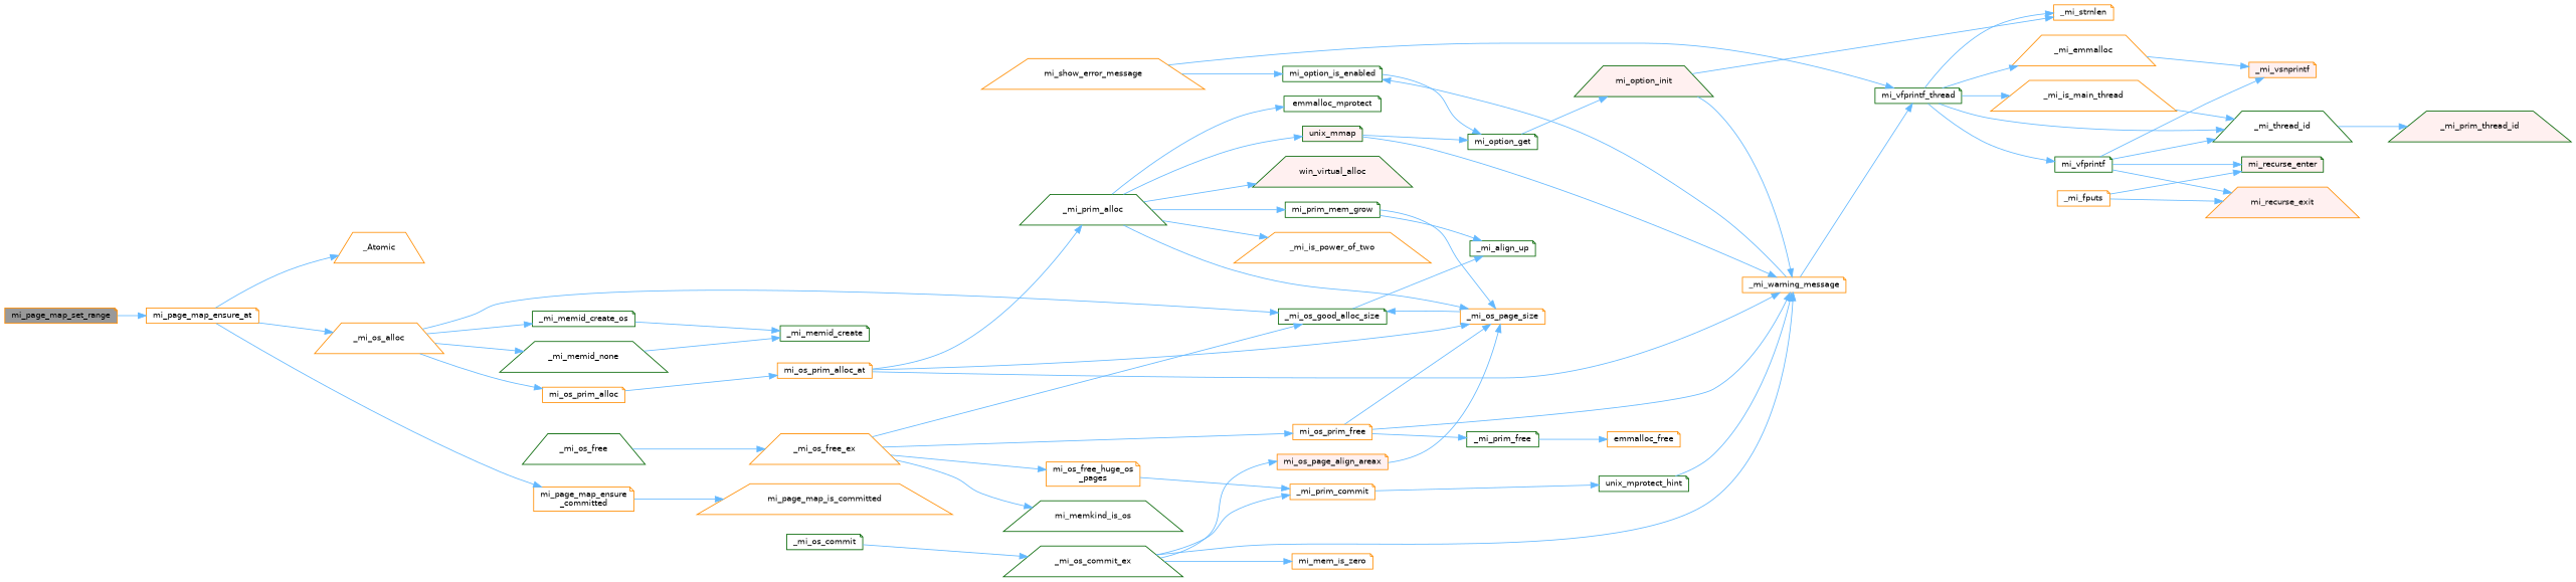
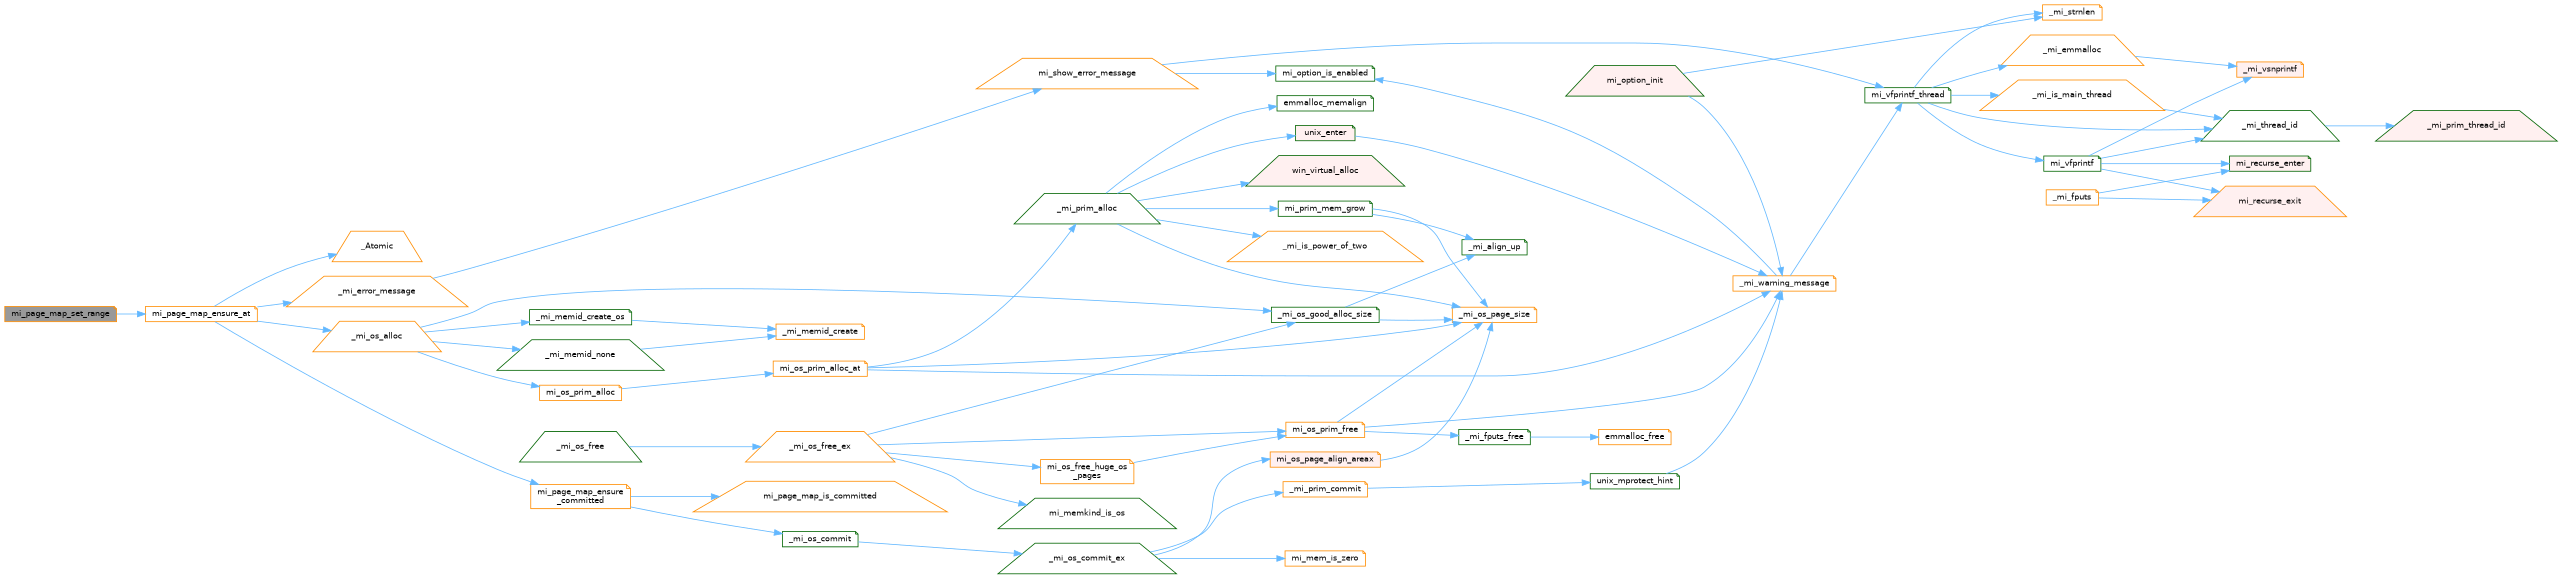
  digraph {
    rankdir=LR
    node [color=darkorange fillcolor=white fontname=Helvetica fontsize=10 shape=note style=filled]
    edge [color=steelblue1 fontname=Helvetica fontsize=10 labelfontname=Helvetica labelfontsize=10 style=solid]
    n1 [fillcolor=grey60 fontcolor=black height=0.2 label=mi_page_map_set_range width=0.4]
    n2 [height=0.2 label=mi_page_map_ensure_at width=0.4]
    n3 [height=0.2 label=_Atomic shape=trapezium width=0.4]
+   n4 [height=0.2 label=_mi_error_message shape=trapezium width=0.4]
    n5 [height=0.2 label=_mi_os_alloc shape=trapezium width=0.4]
    n6 [height=0.2 label="mi_page_map_ensure\l_committed" width=0.4]
    n7 [height=0.2 label=mi_show_error_message shape=trapezium width=0.4]
    n8 [color=darkgreen height=0.2 label=_mi_memid_create_os width=0.4]
    n9 [color=darkgreen height=0.2 label=_mi_memid_none shape=trapezium width=0.4]
    n10 [color=darkgreen height=0.2 label=_mi_os_good_alloc_size width=0.4]
    n11 [height=0.2 label=mi_os_prim_alloc width=0.4]
    n12 [color=darkgreen height=0.2 label=_mi_os_free shape=trapezium width=0.4]
    n13 [height=0.2 label=_mi_os_free_ex shape=trapezium width=0.4]
    n14 [color=darkgreen height=0.2 label=_mi_os_commit width=0.4]
    n15 [height=0.2 label=mi_page_map_is_committed shape=trapezium width=0.4]
    n16 [color=darkgreen height=0.2 label=mi_option_is_enabled width=0.4]
    n17 [color=darkgreen height=0.2 label=mi_vfprintf_thread width=0.4]
-   n18 [color=darkgreen height=0.2 label=mi_option_get width=0.4]
    n19 [height=0.2 label=_mi_strnlen width=0.4]
    n20 [height=0.2 label=_mi_is_main_thread shape=trapezium width=0.4]
    n21 [color=darkgreen height=0.2 label=_mi_thread_id shape=trapezium width=0.4]
    n22 [height=0.2 label=_mi_emmalloc shape=trapezium width=0.4]
    n23 [color=darkgreen height=0.2 label=mi_vfprintf width=0.4]
    n24 [color=darkgreen fillcolor="#FFF0F0" height=0.2 label=mi_option_init shape=trapezium width=0.4]
    n25 [height=0.2 label=_mi_warning_message width=0.4]
    n26 [color=darkgreen fillcolor="#FFF0F0" height=0.2 label=_mi_prim_thread_id shape=trapezium width=0.4]
    n27 [fillcolor="#FFF0F0" height=0.2 label=_mi_vsnprintf width=0.4]
    n28 [color=darkgreen fillcolor="#FFF0F0" height=0.2 label=mi_recurse_enter width=0.4]
    n29 [fillcolor="#FFF0F0" height=0.2 label=mi_recurse_exit shape=trapezium width=0.4]
    n30 [height=0.2 label=_mi_fputs width=0.4]
-   n31 [color=darkgreen height=0.2 label=_mi_memid_create width=0.4]
+   n31 [height=0.2 label=_mi_memid_create width=0.4]
    n32 [color=darkgreen height=0.2 label=_mi_align_up width=0.4]
    n33 [height=0.2 label=_mi_os_page_size width=0.4]
    n34 [height=0.2 label=mi_os_prim_alloc_at width=0.4]
    n35 [color=darkgreen height=0.2 label=_mi_prim_alloc shape=trapezium width=0.4]
    n36 [height=0.2 label=_mi_is_power_of_two shape=trapezium width=0.4]
-   n37 [color=darkgreen height=0.2 label=emmalloc_mprotect width=0.4]
+   n37 [color=darkgreen height=0.2 label=emmalloc_memalign width=0.4]
    n38 [color=darkgreen height=0.2 label=mi_prim_mem_grow width=0.4]
-   n39 [color=darkgreen fillcolor="#FFF0F0" height=0.2 label=unix_mmap width=0.4]
+   n39 [color=darkgreen fillcolor="#FFF0F0" height=0.2 label=unix_enter width=0.4]
    n40 [color=darkgreen fillcolor="#FFF0F0" height=0.2 label=win_virtual_alloc shape=trapezium width=0.4]
    n41 [color=darkgreen height=0.2 label=mi_memkind_is_os shape=trapezium width=0.4]
    n42 [height=0.2 label="mi_os_free_huge_os\l_pages" width=0.4]
    n43 [height=0.2 label=mi_os_prim_free width=0.4]
-   n44 [color=darkgreen height=0.2 label=_mi_prim_free width=0.4]
+   n44 [color=darkgreen height=0.2 label=_mi_fputs_free width=0.4]
    n45 [height=0.2 label=emmalloc_free width=0.4]
    n46 [color=darkgreen height=0.2 label=_mi_os_commit_ex shape=trapezium width=0.4]
    n47 [height=0.2 label=_mi_prim_commit width=0.4]
    n48 [height=0.2 label=mi_mem_is_zero width=0.4]
    n49 [fillcolor="#FFF0F0" height=0.2 label=mi_os_page_align_areax width=0.4]
    n50 [color=darkgreen height=0.2 label=unix_mprotect_hint width=0.4]
    n1 -> n2
    n2 -> n3
+   n2 -> n4
    n2 -> n5
    n2 -> n6
+   n4 -> n7
    n5 -> n8
    n5 -> n9
    n5 -> n10
    n5 -> n11
+   n6 -> n14
    n6 -> n15
    n7 -> n16
    n7 -> n17
    n8 -> n31
    n9 -> n31
    n10 -> n32
-   n33 -> n10
+   n10 -> n33
    n11 -> n34
    n12 -> n13
    n13 -> n10
    n13 -> n41
    n13 -> n42
    n13 -> n43
    n14 -> n46
-   n16 -> n18
    n17 -> n19
    n17 -> n20
    n17 -> n21
    n17 -> n22
    n17 -> n23
-   n18 -> n24
    n20 -> n21
    n21 -> n26
    n22 -> n27
    n23 -> n21
    n23 -> n27
    n23 -> n28
    n23 -> n29
    n24 -> n19
    n24 -> n25
    n25 -> n16
    n25 -> n17
    n30 -> n28
    n30 -> n29
    n34 -> n25
    n34 -> n33
    n34 -> n35
    n35 -> n33
    n35 -> n36
    n35 -> n37
    n35 -> n38
    n35 -> n39
    n35 -> n40
    n38 -> n32
    n38 -> n33
-   n39 -> n18
    n39 -> n25
-   n42 -> n47
+   n42 -> n43
    n43 -> n25
    n43 -> n33
    n43 -> n44
    n44 -> n45
-   n46 -> n25
    n46 -> n47
    n46 -> n48
    n46 -> n49
    n47 -> n50
    n49 -> n33
    n50 -> n25
  }
